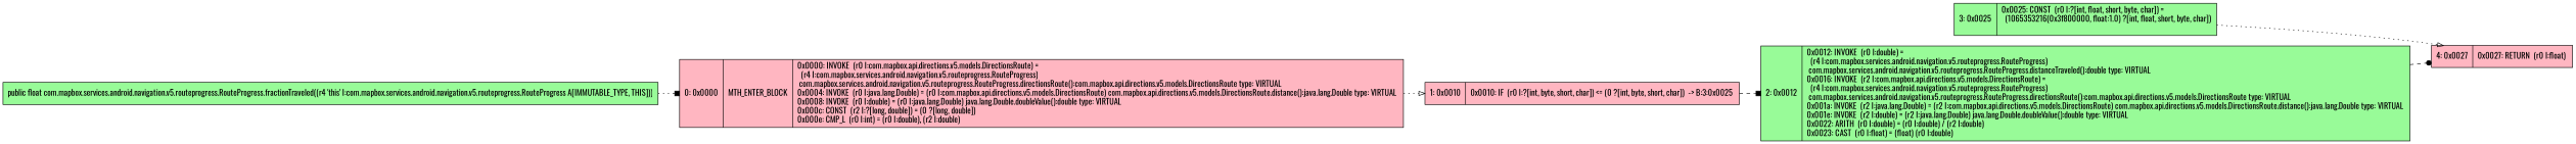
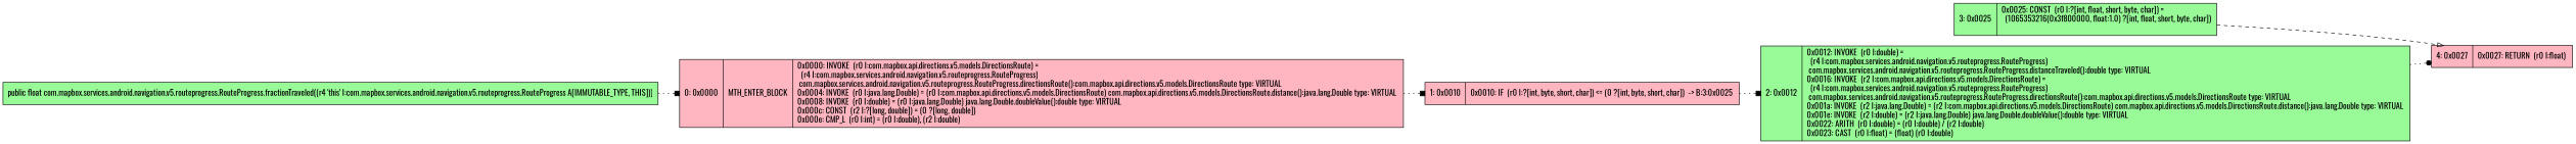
  digraph {
    fontname=Oswald
    rankdir=LR
    node [fillcolor=lightpink fontname=Oswald shape=record style=filled]
    edge [arrowhead=onormal fontname=Oswald style=dotted]
    n1 [label="{0\:\ 0x0000|MTH_ENTER_BLOCK\l|0x0000: INVOKE  (r0 I:com.mapbox.api.directions.v5.models.DirectionsRoute) = \l  (r4 I:com.mapbox.services.android.navigation.v5.routeprogress.RouteProgress)\l com.mapbox.services.android.navigation.v5.routeprogress.RouteProgress.directionsRoute():com.mapbox.api.directions.v5.models.DirectionsRoute type: VIRTUAL \l0x0004: INVOKE  (r0 I:java.lang.Double) = (r0 I:com.mapbox.api.directions.v5.models.DirectionsRoute) com.mapbox.api.directions.v5.models.DirectionsRoute.distance():java.lang.Double type: VIRTUAL \l0x0008: INVOKE  (r0 I:double) = (r0 I:java.lang.Double) java.lang.Double.doubleValue():double type: VIRTUAL \l0x000c: CONST  (r2 I:?[long, double]) = (0 ?[long, double]) \l0x000e: CMP_L  (r0 I:int) = (r0 I:double), (r2 I:double) \l}"]
    n2 [label="{1\:\ 0x0010|0x0010: IF  (r0 I:?[int, byte, short, char]) \<= (0 ?[int, byte, short, char])  \-\> B:3:0x0025 \l}"]
    n3 [fillcolor=palegreen label="{2\:\ 0x0012|0x0012: INVOKE  (r0 I:double) = \l  (r4 I:com.mapbox.services.android.navigation.v5.routeprogress.RouteProgress)\l com.mapbox.services.android.navigation.v5.routeprogress.RouteProgress.distanceTraveled():double type: VIRTUAL \l0x0016: INVOKE  (r2 I:com.mapbox.api.directions.v5.models.DirectionsRoute) = \l  (r4 I:com.mapbox.services.android.navigation.v5.routeprogress.RouteProgress)\l com.mapbox.services.android.navigation.v5.routeprogress.RouteProgress.directionsRoute():com.mapbox.api.directions.v5.models.DirectionsRoute type: VIRTUAL \l0x001a: INVOKE  (r2 I:java.lang.Double) = (r2 I:com.mapbox.api.directions.v5.models.DirectionsRoute) com.mapbox.api.directions.v5.models.DirectionsRoute.distance():java.lang.Double type: VIRTUAL \l0x001e: INVOKE  (r2 I:double) = (r2 I:java.lang.Double) java.lang.Double.doubleValue():double type: VIRTUAL \l0x0022: ARITH  (r0 I:double) = (r0 I:double) \/ (r2 I:double) \l0x0023: CAST  (r0 I:float) = (float) (r0 I:double) \l}"]
    n4 [label="{4\:\ 0x0027|0x0027: RETURN  (r0 I:float) \l}"]
    n5 [fillcolor=palegreen label="{3\:\ 0x0025|0x0025: CONST  (r0 I:?[int, float, short, byte, char]) = \l  (1065353216(0x3f800000, float:1.0) ?[int, float, short, byte, char])\l \l}"]
    n6 [fillcolor=palegreen label="{public float com.mapbox.services.android.navigation.v5.routeprogress.RouteProgress.fractionTraveled((r4 'this' I:com.mapbox.services.android.navigation.v5.routeprogress.RouteProgress A[IMMUTABLE_TYPE, THIS])) }"]
-   n1 -> n2
-   n2 -> n3 [arrowhead=box style=dashed]
-   n3 -> n4 [arrowhead=dot style=dashed]
-   n5 -> n4
+   n1 -> n2 [arrowhead=box]
+   n2 -> n3 [arrowhead=box]
+   n3 -> n4 [arrowhead=dot]
+   n5 -> n4 [style=dashed]
    n6 -> n1 [arrowhead=box]
  }
